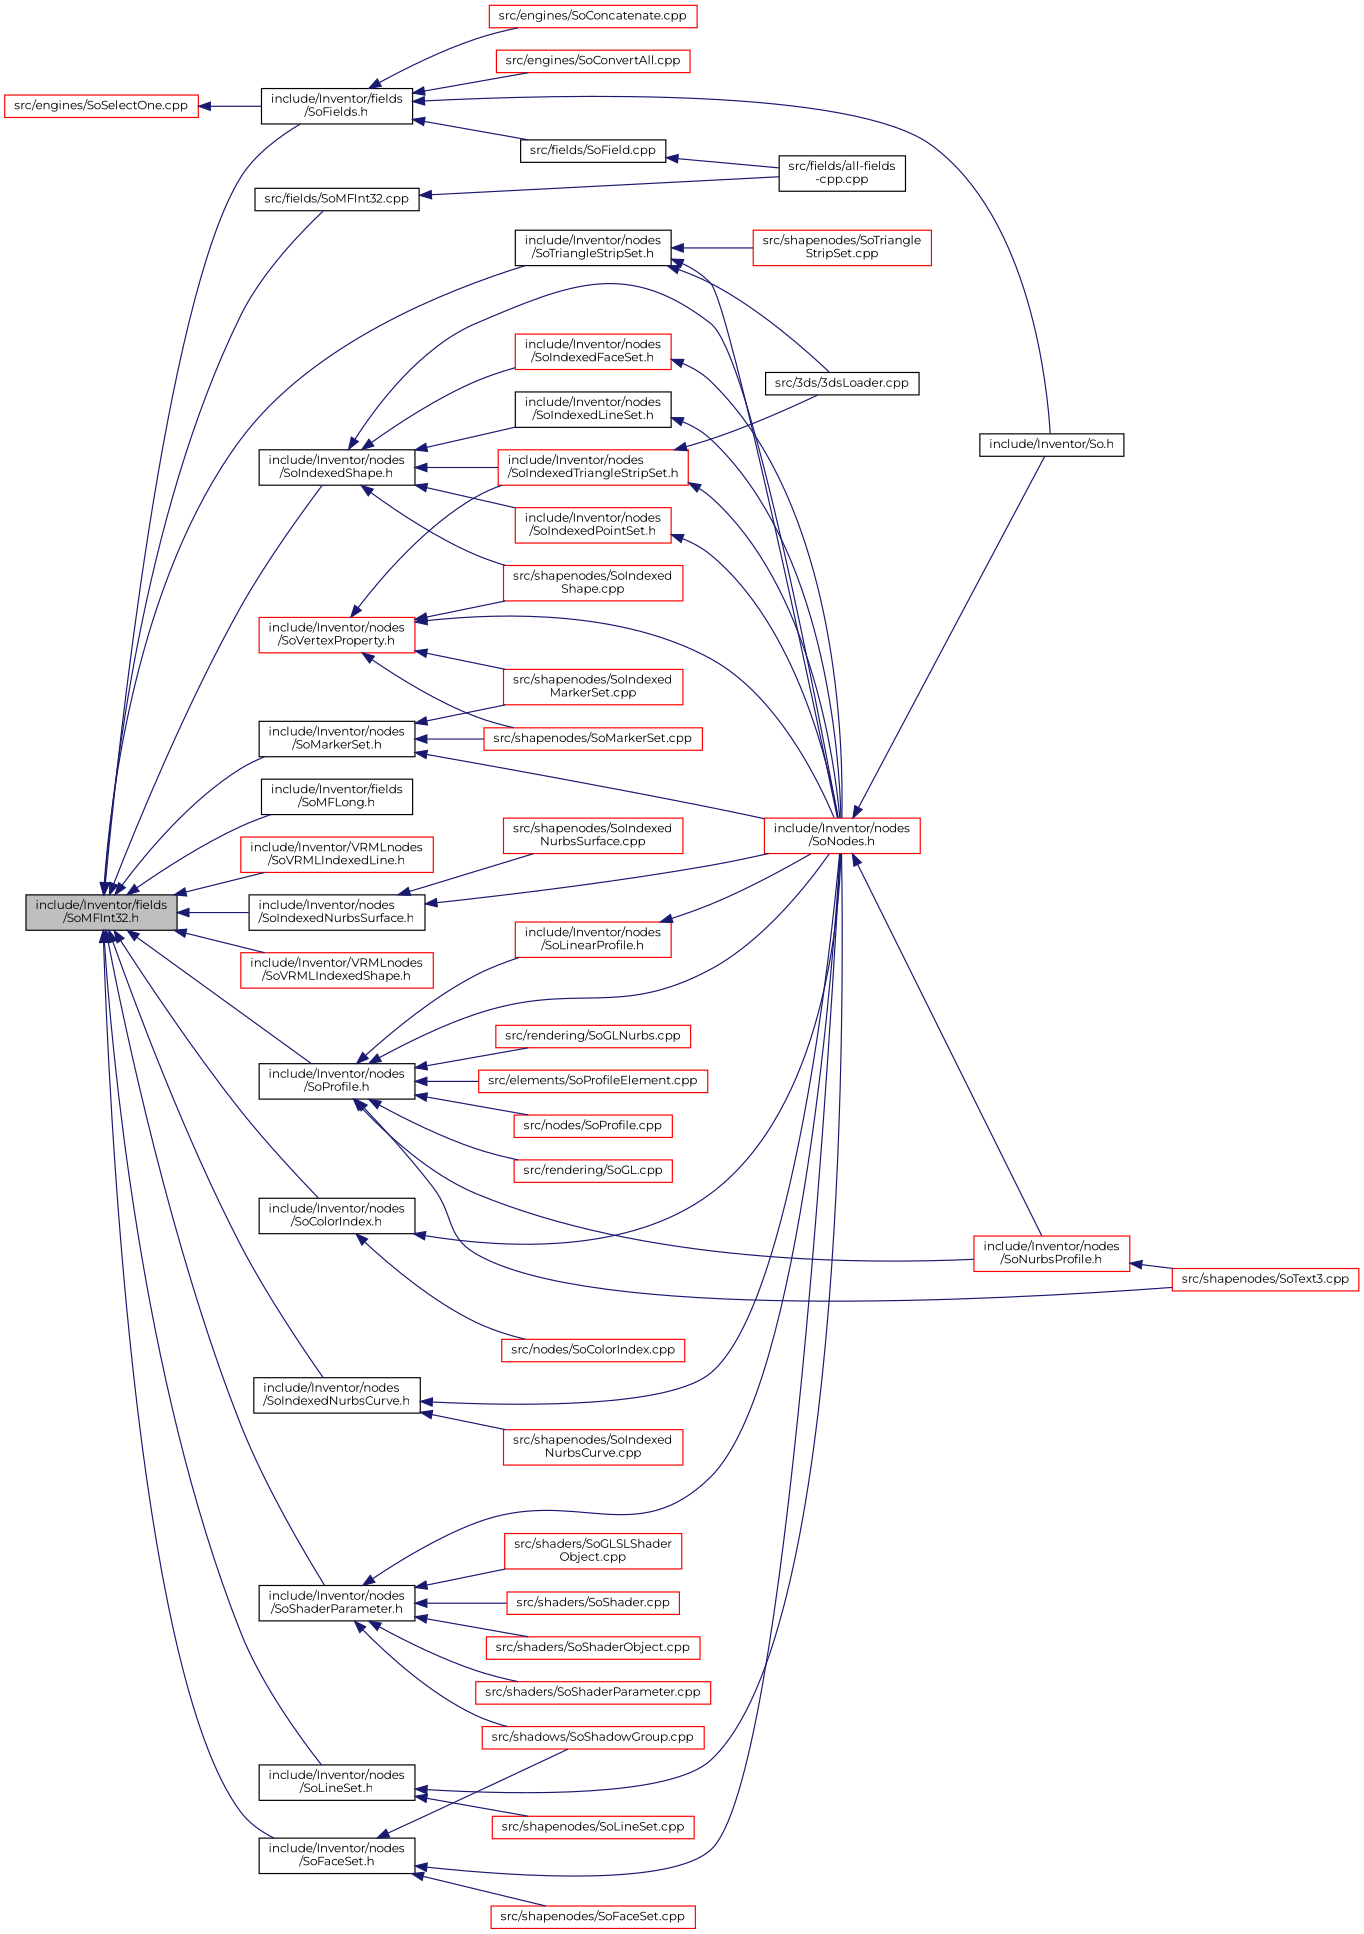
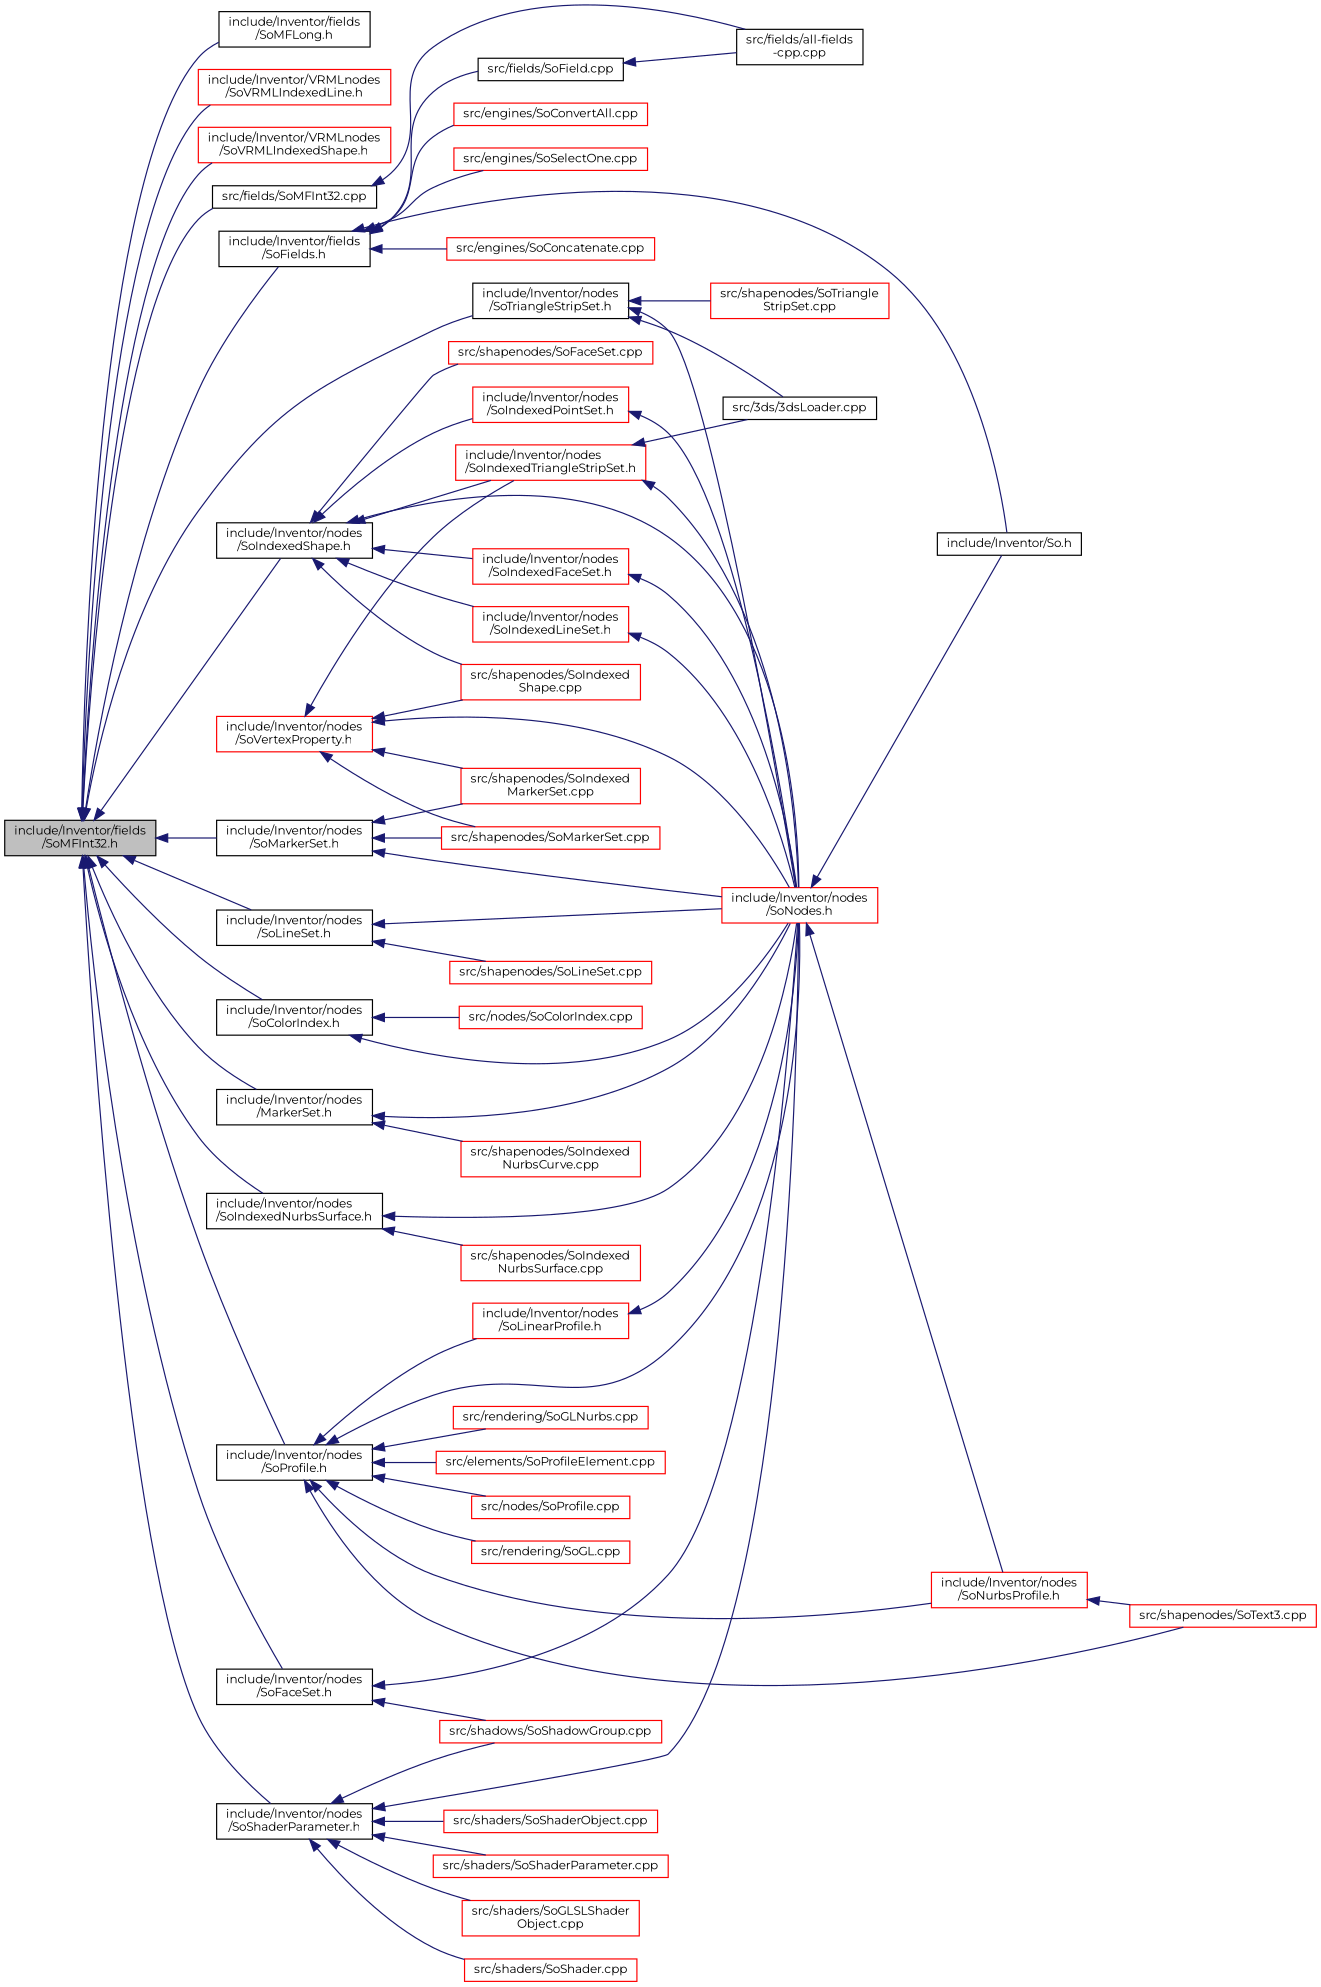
  digraph {
    fontname=Montserrat
    rankdir=LR
    node [color=red fillcolor=white fontname=Montserrat fontsize=10 shape=record style=filled]
    edge [color=midnightblue dir=back fontname=Montserrat fontsize=10 labelfontname=Helvetica labelfontsize=10 style=solid]
    n1 [color=black fillcolor=grey75 fontcolor=black height=0.2 label="include/Inventor/fields\l/SoMFInt32.h" width=0.4]
    n2 [color=black height=0.2 label="src/fields/SoMFInt32.cpp" width=0.4]
    n3 [color=black height=0.2 label="include/Inventor/fields\l/SoFields.h" width=0.4]
    n4 [color=black height=0.2 label="include/Inventor/fields\l/SoMFLong.h" width=0.4]
    n5 [color=black height=0.2 label="include/Inventor/nodes\l/SoColorIndex.h" width=0.4]
    n6 [color=black height=0.2 label="include/Inventor/nodes\l/SoFaceSet.h" width=0.4]
-   n7 [color=black height=0.2 label="include/Inventor/nodes\l/SoIndexedNurbsCurve.h" width=0.4]
+   n7 [color=black height=0.2 label="include/Inventor/nodes\l/MarkerSet.h" width=0.4]
    n8 [color=black height=0.2 label="include/Inventor/nodes\l/SoIndexedNurbsSurface.h" width=0.4]
    n9 [color=black height=0.2 label="include/Inventor/nodes\l/SoIndexedShape.h" width=0.4]
    n10 [color=black height=0.2 label="include/Inventor/nodes\l/SoLineSet.h" width=0.4]
    n11 [color=black height=0.2 label="include/Inventor/nodes\l/SoMarkerSet.h" width=0.4]
    n12 [color=black height=0.2 label="include/Inventor/nodes\l/SoProfile.h" width=0.4]
    n13 [color=black height=0.2 label="include/Inventor/nodes\l/SoShaderParameter.h" width=0.4]
    n14 [color=black height=0.2 label="include/Inventor/nodes\l/SoTriangleStripSet.h" width=0.4]
    n15 [height=0.2 label="include/Inventor/VRMLnodes\l/SoVRMLIndexedLine.h" width=0.4]
    n16 [height=0.2 label="include/Inventor/VRMLnodes\l/SoVRMLIndexedShape.h" width=0.4]
    n17 [color=black height=0.2 label="src/fields/all-fields\l-cpp.cpp" width=0.4]
    n18 [height=0.2 label="src/engines/SoConcatenate.cpp" width=0.4]
    n19 [height=0.2 label="src/engines/SoConvertAll.cpp" width=0.4]
    n20 [height=0.2 label="src/engines/SoSelectOne.cpp" width=0.4]
    n21 [color=black height=0.2 label="src/fields/SoField.cpp" width=0.4]
    n22 [color=black height=0.2 label="include/Inventor/So.h" width=0.4]
    n23 [height=0.2 label="src/nodes/SoColorIndex.cpp" width=0.4]
    n24 [height=0.2 label="include/Inventor/nodes\l/SoNodes.h" width=0.4]
    n25 [height=0.2 label="src/shadows/SoShadowGroup.cpp" width=0.4]
    n26 [height=0.2 label="src/shapenodes/SoFaceSet.cpp" width=0.4]
    n27 [height=0.2 label="src/shapenodes/SoIndexed\lNurbsCurve.cpp" width=0.4]
    n28 [height=0.2 label="src/shapenodes/SoIndexed\lNurbsSurface.cpp" width=0.4]
    n29 [height=0.2 label="src/shapenodes/SoIndexed\lShape.cpp" width=0.4]
    n30 [height=0.2 label="include/Inventor/nodes\l/SoIndexedFaceSet.h" width=0.4]
-   n31 [color=black height=0.2 label="include/Inventor/nodes\l/SoIndexedLineSet.h" width=0.4]
+   n31 [height=0.2 label="include/Inventor/nodes\l/SoIndexedLineSet.h" width=0.4]
    n32 [height=0.2 label="include/Inventor/nodes\l/SoIndexedPointSet.h" width=0.4]
    n33 [height=0.2 label="include/Inventor/nodes\l/SoIndexedTriangleStripSet.h" width=0.4]
    n34 [height=0.2 label="src/shapenodes/SoLineSet.cpp" width=0.4]
    n35 [height=0.2 label="src/shapenodes/SoIndexed\lMarkerSet.cpp" width=0.4]
    n36 [height=0.2 label="src/shapenodes/SoMarkerSet.cpp" width=0.4]
    n37 [height=0.2 label="src/elements/SoProfileElement.cpp" width=0.4]
    n38 [height=0.2 label="src/nodes/SoProfile.cpp" width=0.4]
    n39 [height=0.2 label="src/rendering/SoGL.cpp" width=0.4]
    n40 [height=0.2 label="src/rendering/SoGLNurbs.cpp" width=0.4]
    n41 [height=0.2 label="src/shapenodes/SoText3.cpp" width=0.4]
    n42 [height=0.2 label="include/Inventor/nodes\l/SoLinearProfile.h" width=0.4]
    n43 [height=0.2 label="include/Inventor/nodes\l/SoNurbsProfile.h" width=0.4]
    n44 [height=0.2 label="src/shaders/SoGLSLShader\lObject.cpp" width=0.4]
    n45 [height=0.2 label="src/shaders/SoShader.cpp" width=0.4]
    n46 [height=0.2 label="src/shaders/SoShaderObject.cpp" width=0.4]
    n47 [height=0.2 label="src/shaders/SoShaderParameter.cpp" width=0.4]
    n48 [color=black height=0.2 label="src/3ds/3dsLoader.cpp" width=0.4]
    n49 [height=0.2 label="src/shapenodes/SoTriangle\lStripSet.cpp" width=0.4]
    n50 [height=0.2 label="include/Inventor/nodes\l/SoVertexProperty.h" width=0.4]
    n1 -> n2
    n1 -> n3
    n1 -> n4
    n1 -> n5
    n1 -> n6
    n1 -> n7
    n1 -> n8
    n1 -> n9
    n1 -> n10
    n1 -> n11
    n1 -> n12
    n1 -> n13
    n1 -> n14
    n1 -> n15
    n1 -> n16
    n2 -> n17
    n3 -> n18
    n3 -> n19
-   n20 -> n3
+   n3 -> n20
    n3 -> n21
    n3 -> n22
    n5 -> n23
    n5 -> n24
    n6 -> n24
    n6 -> n25
-   n6 -> n26
+   n9 -> n26
    n7 -> n24
    n7 -> n27
    n8 -> n24
    n8 -> n28
    n9 -> n24
    n9 -> n29
    n9 -> n30
    n9 -> n31
    n9 -> n32
    n9 -> n33
    n10 -> n24
    n10 -> n34
    n11 -> n24
    n11 -> n35
    n11 -> n36
    n12 -> n24
    n12 -> n37
    n12 -> n38
    n12 -> n39
    n12 -> n40
    n12 -> n41
    n12 -> n42
    n12 -> n43
    n13 -> n24
    n13 -> n25
    n13 -> n44
    n13 -> n45
    n13 -> n46
    n13 -> n47
    n14 -> n24
    n14 -> n48
    n14 -> n49
    n21 -> n17
    n24 -> n22
    n24 -> n43
    n30 -> n24
    n31 -> n24
    n32 -> n24
    n33 -> n24
    n33 -> n48
    n42 -> n24
    n43 -> n41
    n50 -> n24
    n50 -> n29
    n50 -> n33
    n50 -> n35
    n50 -> n36
  }
